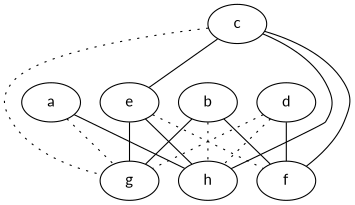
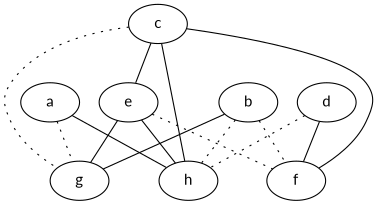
  graph {
    fontname=Lato
    node [fontname=Lato]
    edge [fontname=Lato]
    a
    g
    h
    b
    f
    c
    e
    d
    a -- g [style=dotted]
    a -- h
    b -- g
    b -- h [style=dotted]
-   b -- f
+   b -- f [style=dotted]
    c -- g [style=dotted]
    c -- h
    c -- f
    c -- e
    e -- g
    e -- h
    e -- f [style=dotted]
-   d -- g [style=dotted]
    d -- h [style=dotted]
    d -- f
  }
